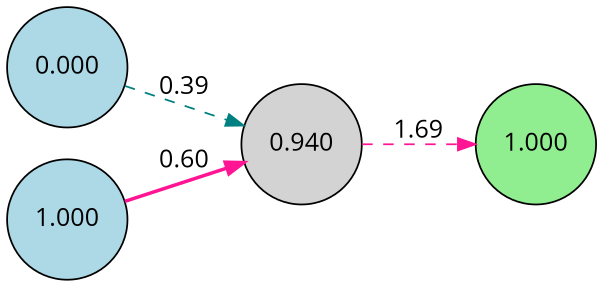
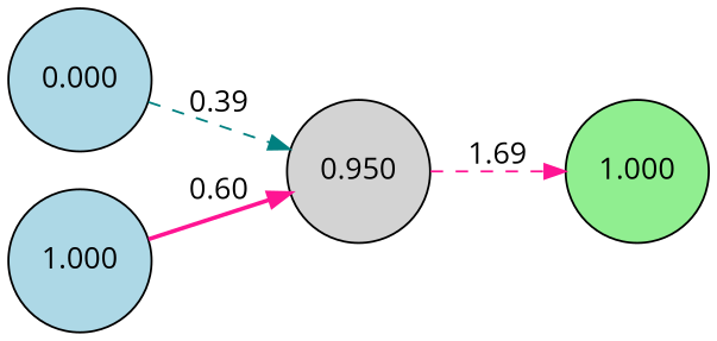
  digraph {
    rankdir=LR
    fontname="Open Sans"
    node [fillcolor=lightblue shape=circle style=filled fontname="Open Sans"]
    edge [color=deeppink style=dashed fontname="Open Sans"]
    n1 [label=0.000]
-   n2 [fillcolor=lightgray label=0.940]
+   n2 [fillcolor=lightgray label=0.950]
    n3 [label=1.000]
    n4 [fillcolor=lightgreen label=1.000]
    n1 -> n2 [label=0.39 color=teal]
    n2 -> n4 [label=1.69]
    n3 -> n2 [label=0.60 style=bold]
  }
